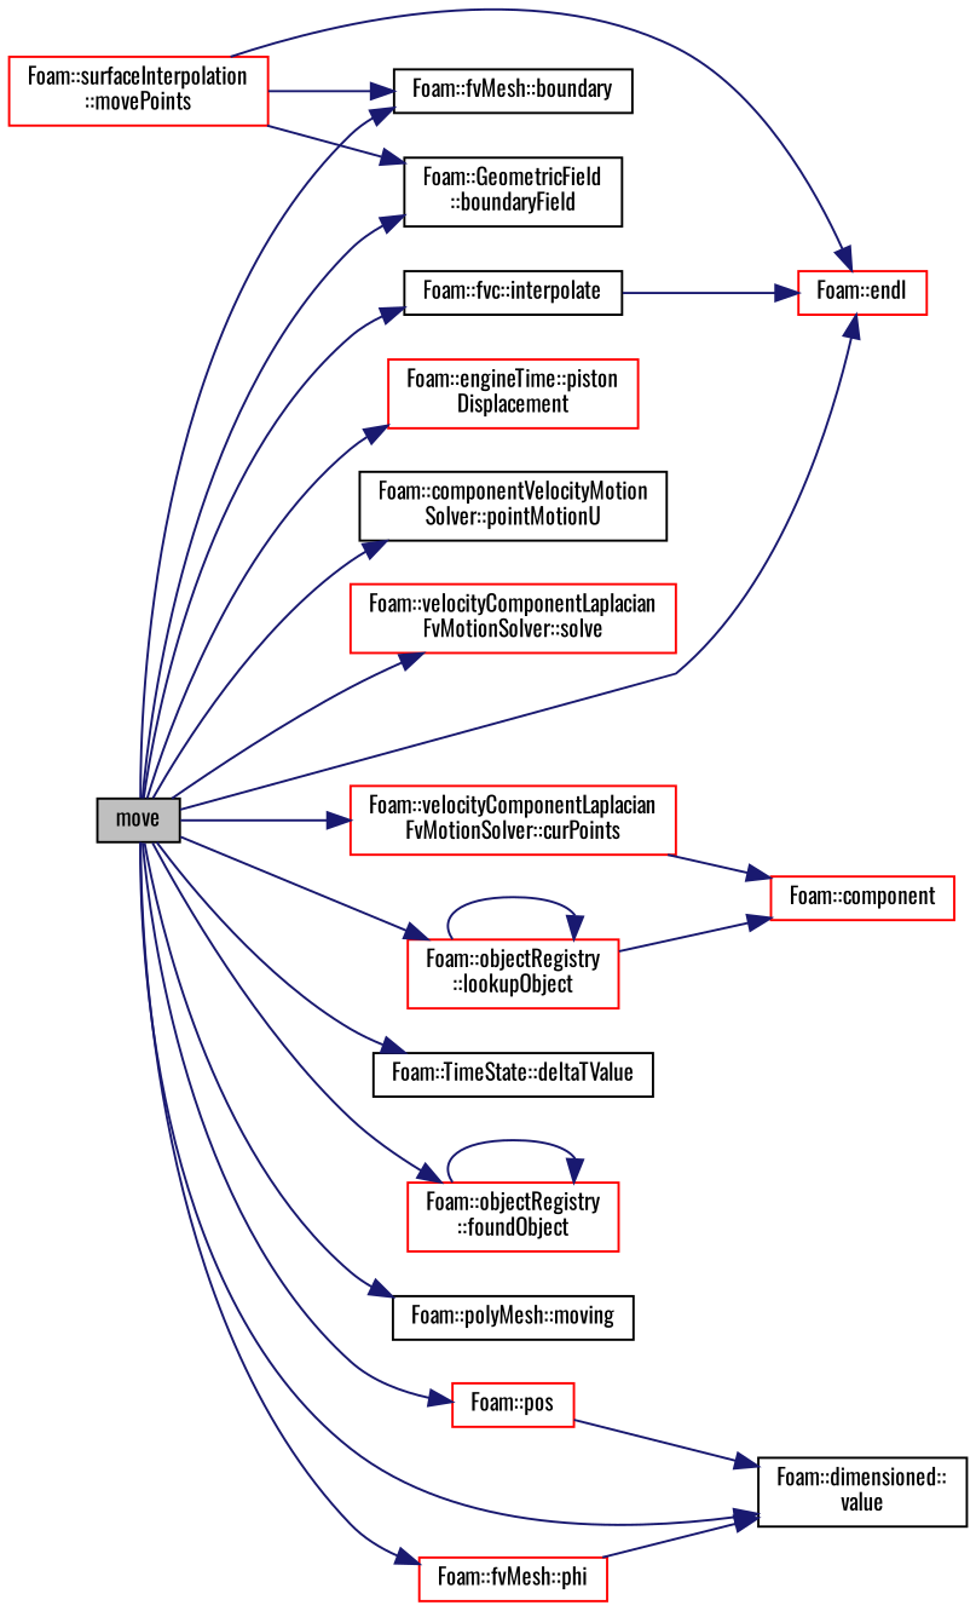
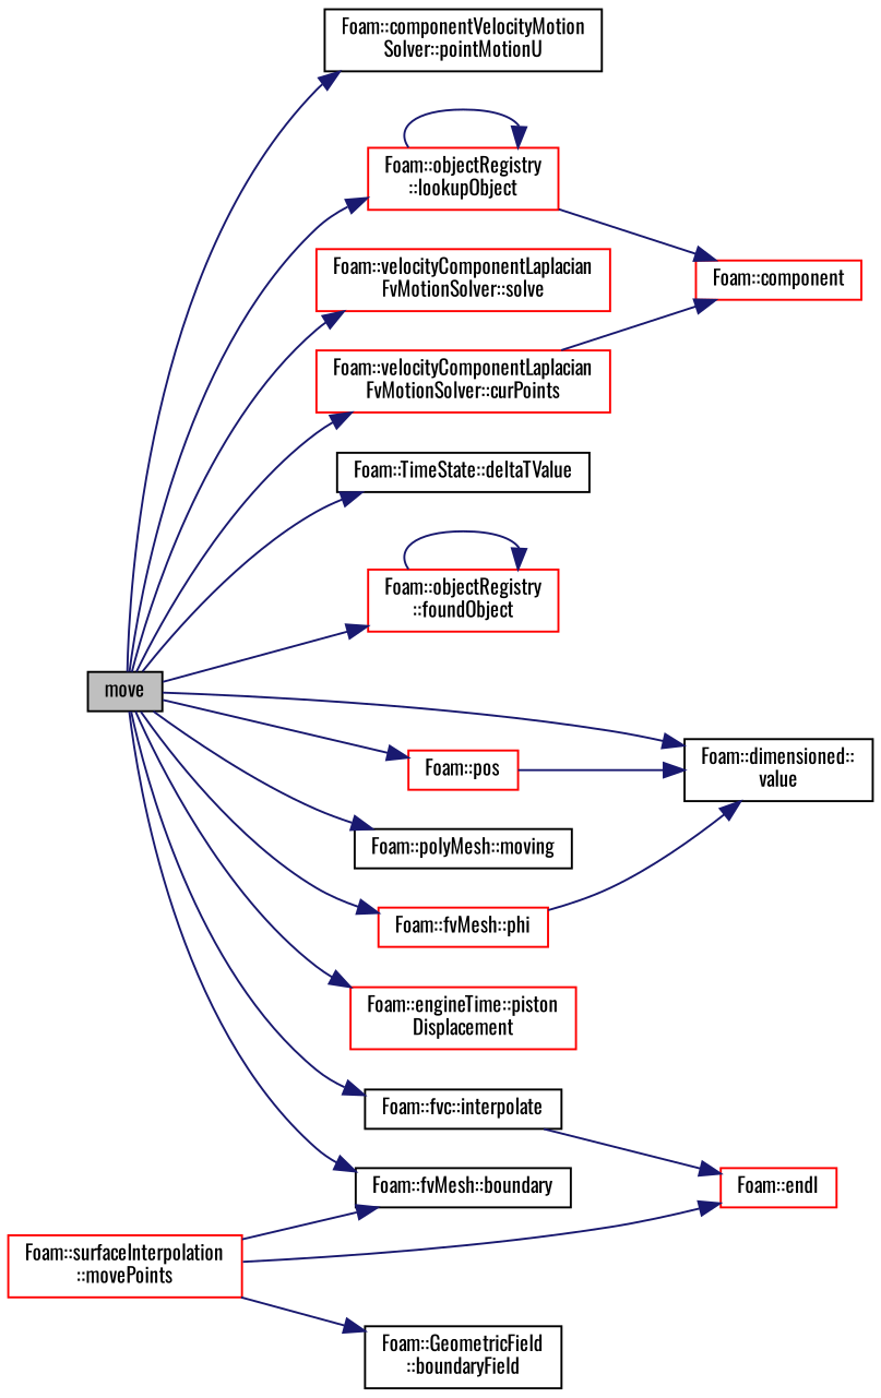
  digraph {
    fontname=Oswald
    rankdir=LR
    node [color=red fontname=Oswald fontsize=10 shape=record]
    edge [color=midnightblue fontname=Oswald fontsize=10 labelfontname=FreeSans labelfontsize=10 style=solid]
    n1 [color=black fillcolor=grey75 fontcolor=black height=0.2 label=move style=filled width=0.4]
    n2 [color=black height=0.2 label="Foam::fvMesh::boundary" width=0.4]
    n3 [color=black height=0.2 label="Foam::GeometricField\l::boundaryField" width=0.4]
    n4 [height=0.2 label="Foam::velocityComponentLaplacian\lFvMotionSolver::curPoints" width=0.4]
    n5 [color=black height=0.2 label="Foam::TimeState::deltaTValue" width=0.4]
    n6 [height=0.2 label="Foam::endl" width=0.4]
    n7 [height=0.2 label="Foam::objectRegistry\l::foundObject" width=0.4]
    n8 [color=black height=0.2 label="Foam::fvc::interpolate" width=0.4]
    n9 [height=0.2 label="Foam::objectRegistry\l::lookupObject" width=0.4]
    n10 [color=black height=0.2 label="Foam::polyMesh::moving" width=0.4]
    n11 [height=0.2 label="Foam::fvMesh::phi" width=0.4]
    n12 [height=0.2 label="Foam::engineTime::piston\lDisplacement" width=0.4]
    n13 [color=black height=0.2 label="Foam::dimensioned::\lvalue" width=0.4]
    n14 [color=black height=0.2 label="Foam::componentVelocityMotion\lSolver::pointMotionU" width=0.4]
    n15 [height=0.2 label="Foam::pos" width=0.4]
    n16 [height=0.2 label="Foam::velocityComponentLaplacian\lFvMotionSolver::solve" width=0.4]
    n17 [height=0.2 label="Foam::component" width=0.4]
    n18 [height=0.2 label="Foam::surfaceInterpolation\l::movePoints" width=0.4]
    n1 -> n2
-   n1 -> n3
    n1 -> n4
    n1 -> n5
-   n1 -> n6
    n1 -> n7
    n1 -> n8
    n1 -> n9
    n1 -> n10
    n1 -> n11
    n1 -> n12
    n1 -> n13
    n1 -> n14
    n1 -> n15
    n1 -> n16
    n4 -> n17
    n7 -> n7
    n8 -> n6
    n9 -> n9
    n9 -> n17
    n11 -> n13
    n15 -> n13
    n18 -> n2
    n18 -> n3
    n18 -> n6
  }
